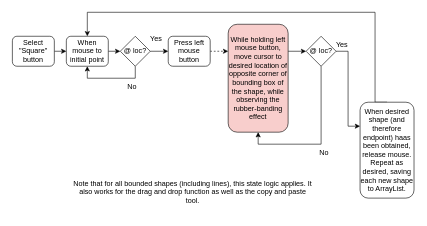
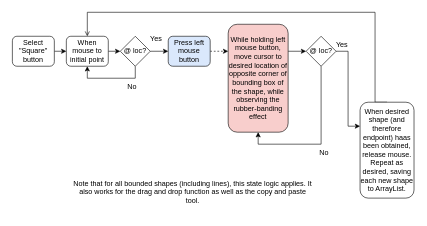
  <mxCell id="0" />
  <mxCell id="1" parent="0" />
  <mxCell id="2" style="edgeStyle=orthogonalEdgeStyle;rounded=0;orthogonalLoop=1;jettySize=auto;html=1;exitX=1;exitY=0.5;exitDx=0;exitDy=0;entryX=0;entryY=0.5;entryDx=0;entryDy=0;" edge="1" parent="1" source="3" target="7"><mxGeometry relative="1" as="geometry" /></mxCell>
  <mxCell id="3" value="Select &quot;Square&quot; button" style="rounded=1;whiteSpace=wrap;html=1;fontSize=12;glass=0;strokeWidth=1;shadow=0;" parent="1" vertex="1"><mxGeometry x="20" y="60" width="70" height="50" as="geometry" /></mxCell>
  <mxCell id="4" style="edgeStyle=orthogonalEdgeStyle;rounded=0;orthogonalLoop=1;jettySize=auto;html=1;exitX=1;exitY=0.5;exitDx=0;exitDy=0;entryX=0;entryY=0.25;entryDx=0;entryDy=0;dashed=1;" edge="1" parent="1" source="5" target="9"><mxGeometry relative="1" as="geometry" /></mxCell>
- <mxCell id="5" value="Press left mouse button" style="rounded=1;whiteSpace=wrap;html=1;fontSize=12;glass=0;strokeWidth=1;shadow=0;" vertex="1" parent="1"><mxGeometry x="280" y="60" width="70" height="50" as="geometry" /></mxCell>
+ <mxCell id="5" value="Press left mouse button" style="rounded=1;whiteSpace=wrap;html=1;fontSize=12;glass=0;strokeWidth=1;shadow=0;fillColor=#dae8fc;" vertex="1" parent="1"><mxGeometry x="280" y="60" width="70" height="50" as="geometry" /></mxCell>
  <mxCell id="6" style="edgeStyle=orthogonalEdgeStyle;rounded=0;orthogonalLoop=1;jettySize=auto;html=1;exitX=1;exitY=0.5;exitDx=0;exitDy=0;entryX=0;entryY=0.5;entryDx=0;entryDy=0;" edge="1" parent="1" source="7" target="14"><mxGeometry relative="1" as="geometry" /></mxCell>
  <mxCell id="7" value="When mouse to initial point" style="rounded=1;whiteSpace=wrap;html=1;fontSize=12;glass=0;strokeWidth=1;shadow=0;" vertex="1" parent="1"><mxGeometry x="110" y="60" width="70" height="50" as="geometry" /></mxCell>
  <mxCell id="8" style="edgeStyle=orthogonalEdgeStyle;rounded=0;orthogonalLoop=1;jettySize=auto;html=1;exitX=1;exitY=0.25;exitDx=0;exitDy=0;entryX=0;entryY=0.5;entryDx=0;entryDy=0;" edge="1" parent="1" source="9" target="17"><mxGeometry relative="1" as="geometry" /></mxCell>
  <mxCell id="9" value="While holding left mouse button, move cursor to desired location of opposite corner of bounding box of the shape, while observing the rubber-banding effect" style="rounded=1;whiteSpace=wrap;html=1;fontSize=12;glass=0;strokeWidth=1;shadow=0;fillColor=#f8cecc;" vertex="1" parent="1"><mxGeometry x="380" y="40" width="100" height="180" as="geometry" /></mxCell>
- <mxCell id="10" style="edgeStyle=orthogonalEdgeStyle;rounded=0;orthogonalLoop=1;jettySize=auto;html=1;exitX=0.5;exitY=0;exitDx=0;exitDy=0;entryX=0.5;entryY=0;entryDx=0;entryDy=0;" edge="1" parent="1" source="11" target="7"><mxGeometry relative="1" as="geometry"><Array as="points"><mxPoint x="625" y="20" /><mxPoint x="145" y="20" /></Array></mxGeometry></mxCell>
+ <mxCell id="10" style="edgeStyle=orthogonalEdgeStyle;rounded=0;orthogonalLoop=1;jettySize=auto;html=1;exitX=0.5;exitY=0;exitDx=0;exitDy=0;entryX=0.5;entryY=0;entryDx=0;entryDy=0;endArrow=open;" edge="1" parent="1" source="11" target="7"><mxGeometry relative="1" as="geometry"><Array as="points"><mxPoint x="625" y="20" /><mxPoint x="145" y="20" /></Array></mxGeometry></mxCell>
  <mxCell id="11" value="When desired shape (and therefore endpoint) haas been obtained, release mouse. Repeat as desired, saving each new shape to ArrayList." style="rounded=1;whiteSpace=wrap;html=1;fontSize=12;glass=0;strokeWidth=1;shadow=0;" vertex="1" parent="1"><mxGeometry x="600" y="170" width="90" height="160" as="geometry" /></mxCell>
  <mxCell id="12" style="edgeStyle=orthogonalEdgeStyle;rounded=0;orthogonalLoop=1;jettySize=auto;html=1;exitX=0.5;exitY=1;exitDx=0;exitDy=0;entryX=0.5;entryY=1;entryDx=0;entryDy=0;" edge="1" parent="1" source="14" target="7"><mxGeometry relative="1" as="geometry" /></mxCell>
  <mxCell id="13" style="edgeStyle=orthogonalEdgeStyle;rounded=0;orthogonalLoop=1;jettySize=auto;html=1;exitX=1;exitY=0.5;exitDx=0;exitDy=0;entryX=0;entryY=0.5;entryDx=0;entryDy=0;" edge="1" parent="1" source="14" target="5"><mxGeometry relative="1" as="geometry" /></mxCell>
  <mxCell id="14" value="@ loc?" style="rhombus;whiteSpace=wrap;html=1;" vertex="1" parent="1"><mxGeometry x="200" y="60" width="50" height="50" as="geometry" /></mxCell>
  <mxCell id="15" style="edgeStyle=orthogonalEdgeStyle;rounded=0;orthogonalLoop=1;jettySize=auto;html=1;exitX=0.5;exitY=1;exitDx=0;exitDy=0;entryX=0.5;entryY=1;entryDx=0;entryDy=0;" edge="1" parent="1" source="17" target="9"><mxGeometry relative="1" as="geometry" /></mxCell>
  <mxCell id="16" style="edgeStyle=orthogonalEdgeStyle;rounded=0;orthogonalLoop=1;jettySize=auto;html=1;exitX=1;exitY=0.5;exitDx=0;exitDy=0;entryX=0;entryY=0.25;entryDx=0;entryDy=0;" edge="1" parent="1" source="17" target="11"><mxGeometry relative="1" as="geometry" /></mxCell>
  <mxCell id="17" value="@ loc?" style="rhombus;whiteSpace=wrap;html=1;" vertex="1" parent="1"><mxGeometry x="510" y="60" width="50" height="50" as="geometry" /></mxCell>
  <mxCell id="18" value="Yes" style="text;html=1;strokeColor=none;fillColor=none;align=center;verticalAlign=middle;whiteSpace=wrap;rounded=0;" vertex="1" parent="1"><mxGeometry x="230" y="50" width="60" height="30" as="geometry" /></mxCell>
  <mxCell id="19" value="Yes" style="text;html=1;strokeColor=none;fillColor=none;align=center;verticalAlign=middle;whiteSpace=wrap;rounded=0;" vertex="1" parent="1"><mxGeometry x="540" y="60" width="60" height="30" as="geometry" /></mxCell>
  <mxCell id="20" value="No" style="text;html=1;strokeColor=none;fillColor=none;align=center;verticalAlign=middle;whiteSpace=wrap;rounded=0;" vertex="1" parent="1"><mxGeometry x="190" y="130" width="60" height="30" as="geometry" /></mxCell>
  <mxCell id="21" value="No" style="text;html=1;strokeColor=none;fillColor=none;align=center;verticalAlign=middle;whiteSpace=wrap;rounded=0;" vertex="1" parent="1"><mxGeometry x="510" y="240" width="60" height="30" as="geometry" /></mxCell>
  <mxCell id="22" value="Note that for all bounded shapes (including lines), this state logic applies. It also works for the drag and drop function as well as the copy and paste tool." style="text;html=1;strokeColor=none;fillColor=none;align=center;verticalAlign=middle;whiteSpace=wrap;rounded=0;" vertex="1" parent="1"><mxGeometry x="121" y="285" width="400" height="70" as="geometry" /></mxCell>
